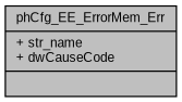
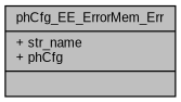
  digraph {
    fontname="Liberation Sans"
-   n1 [color=black fillcolor=grey75 fontcolor=black fontname="Liberation Sans" fontsize=10 height=0.2 label="{phCfg_EE_ErrorMem_Err\n|+ str_name\l+ dwCauseCode\l|}" shape=record style=filled width=0.4]
+   n1 [color=black fillcolor=grey75 fontcolor=black fontname="Liberation Sans" fontsize=10 height=0.2 label="{phCfg_EE_ErrorMem_Err\n|+ str_name\l+ phCfg\l|}" shape=record style=filled width=0.4]
  }
